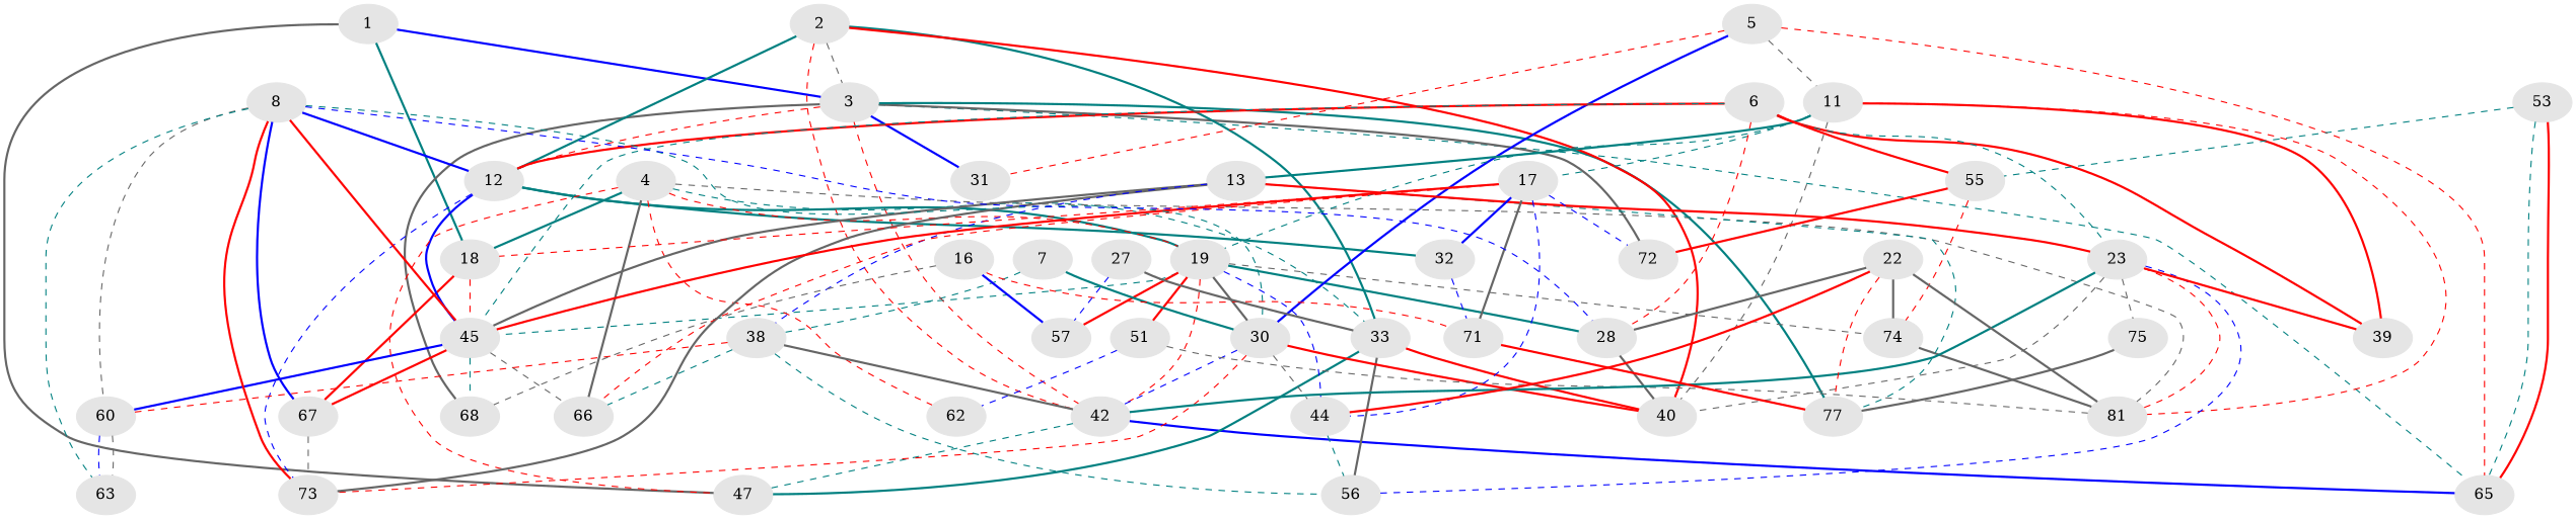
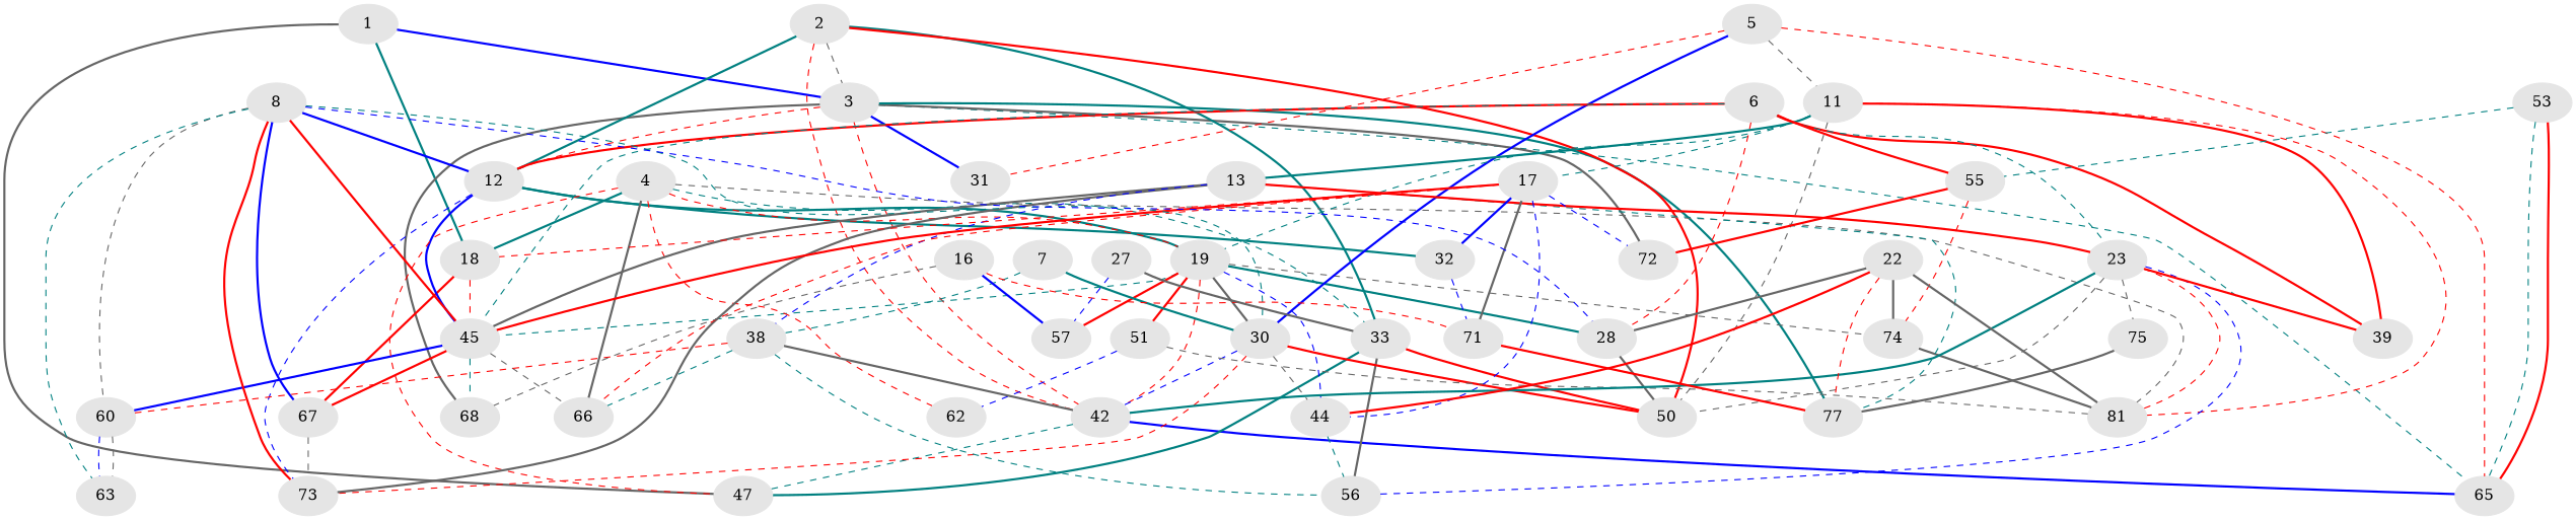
  graph {
    node [color=gray90 style=filled]
    edge [color=red style=dashed]
    1 [super="+37"]
    3 [super="+46"]
    18 [super="+26"]
    47
    12 [super="+49"]
    42 [super="+69"]
    31
    65
    68
    72
    77
    45 [super="+59+50"]
    67
    2 [super="+29+36"]
    33 [super="+78"]
-   40
+   40 [label=50]
    19 [super="+34+70"]
    73 [super="+80"]
    32
    56
    4 [super="+15"]
    62
    66
    81
    30 [super="+61"]
    28
    57
    44 [super="+64"]
    51
    74
    5 [super="+48"]
    11 [super="+20"]
    39
    13 [super="+54"]
    17 [super="+79+21+52"]
    6 [super="+10"]
    23 [super="+24+25"]
    55
    75
    60
    7
    38 [super="+41"]
    8 [super="+14+9"]
    63
    71
    16
    22
    27
    53
    1 -- 3 [color=blue style=bold]
    1 -- 18 [color=teal style=bold]
    1 -- 47 [color=gray40 style=bold]
    3 -- 12
    3 -- 42
    3 -- 31 [color=blue style=bold]
    3 -- 65 [color=teal]
    3 -- 68 [color=gray40 style=bold]
    3 -- 72 [color=gray40 style=bold]
    3 -- 77 [color=teal style=bold]
    18 -- 45
    18 -- 67 [style=bold]
    12 -- 45 [color=blue style=bold]
    12 -- 19 [color=teal style=bold]
    12 -- 73 [color=blue]
    12 -- 32 [color=teal style=bold]
    42 -- 47 [color=teal]
    42 -- 65 [color=blue style=bold]
    45 -- 68 [color=teal]
    45 -- 67 [style=bold weight=2]
    45 -- 66 [color=gray40]
    45 -- 60 [color=blue style=bold]
    67 -- 73 [color=gray40]
    2 -- 3 [color=gray40]
    2 -- 12 [color=teal style=bold weight=2]
    2 -- 42
    2 -- 33 [color=teal style=bold]
    2 -- 40 [style=bold]
    33 -- 47 [color=teal style=bold]
    33 -- 40 [style=bold]
    33 -- 56 [color=gray40 style=bold]
    19 -- 42
    19 -- 45 [color=teal]
    19 -- 30 [color=gray40 style=bold]
    19 -- 28 [color=teal style=bold]
    19 -- 57 [style=bold]
    19 -- 44 [color=blue]
    19 -- 51 [style=bold]
    19 -- 74 [color=gray40]
    32 -- 71 [color=blue]
    4 -- 18 [color=teal style=bold]
    4 -- 47
    4 -- 33 [color=teal]
    4 -- 19
    4 -- 62
    4 -- 66 [color=gray40 style=bold]
    4 -- 81 [color=gray40]
    30 -- 42 [color=blue]
    30 -- 40 [style=bold]
    30 -- 73
    30 -- 44 [color=gray40]
    28 -- 40 [color=gray40 style=bold]
    44 -- 56 [color=teal]
    51 -- 62 [color=blue]
    51 -- 81 [color=gray40]
    74 -- 81 [color=gray40 style=bold]
    5 -- 31
    5 -- 65
    5 -- 30 [color=blue style=bold]
    5 -- 11 [color=gray40]
    11 -- 40 [color=gray40 weight=2]
    11 -- 19 [color=teal weight=2]
    11 -- 81
    11 -- 39 [style=bold]
    11 -- 13 [color=teal style=bold]
    11 -- 17 [color=teal]
    13 -- 77 [color=teal]
    13 -- 45 [color=gray40 style=bold]
    13 -- 73 [color=gray40 style=bold]
    13 -- 23 [style=bold]
    13 -- 38 [color=blue]
    17 -- 18
    17 -- 72 [color=blue]
    17 -- 45 [style=bold]
    17 -- 32 [color=blue style=bold]
    17 -- 66
    17 -- 44 [color=blue]
    17 -- 71 [color=gray40 style=bold]
    6 -- 12 [style=bold]
    6 -- 45 [color=teal]
    6 -- 28
    6 -- 39 [style=bold]
    6 -- 23 [color=teal weight=2]
    6 -- 55 [style=bold]
    23 -- 42 [color=teal style=bold]
    23 -- 40 [color=gray40]
    23 -- 56 [color=blue]
    23 -- 81
    23 -- 39 [style=bold]
    23 -- 75 [color=gray40]
    55 -- 72 [style=bold]
    55 -- 74
    75 -- 77 [color=gray40 style=bold]
    60 -- 63 [color=blue]
    60 -- 63 [color=gray40]
    7 -- 30 [color=teal style=bold]
    7 -- 38 [color=teal]
    38 -- 42 [color=gray40 style=bold]
    38 -- 56 [color=teal]
    38 -- 66 [color=teal]
    38 -- 60
    8 -- 12 [color=blue style=bold]
    8 -- 45 [style=bold]
    8 -- 67 [color=blue style=bold]
    8 -- 73 [style=bold]
    8 -- 30 [color=teal]
    8 -- 28 [color=blue]
    8 -- 60 [color=gray40]
    8 -- 63 [color=teal]
    71 -- 77 [style=bold]
    16 -- 68 [color=gray40]
    16 -- 57 [color=blue style=bold]
    16 -- 71
    22 -- 77
    22 -- 81 [color=gray40 style=bold]
    22 -- 28 [color=gray40 style=bold]
    22 -- 44 [style=bold]
    22 -- 74 [color=gray40 style=bold]
    27 -- 33 [color=gray40 style=bold]
    27 -- 57 [color=blue]
    53 -- 65 [color=teal]
    53 -- 65 [style=bold]
    53 -- 55 [color=teal]
  }
